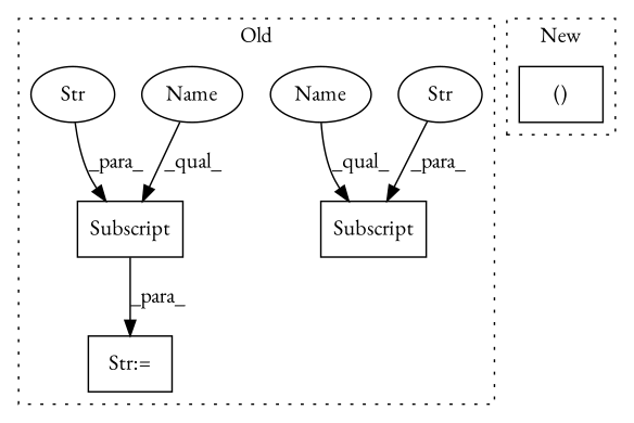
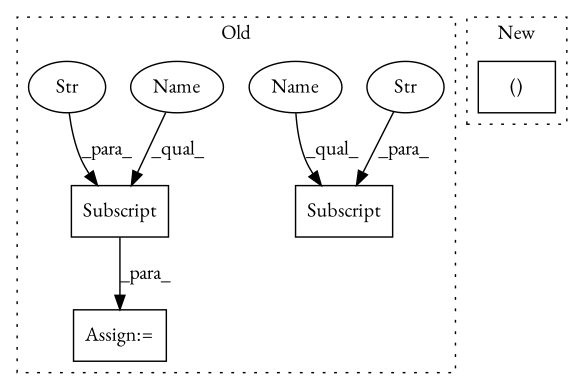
  digraph {
    fontname="EB Garamond"
    node [a=63 l=24 shape=box fontname="EB Garamond"]
    edge [fontname="EB Garamond"]
    n1 [l="33,0" label=Subscript s="2980,0"]
    n2 [a=66 l=7 label=Str s=3005 shape=ellipse]
    n3 [l="32,0" label=Subscript s="2926,0"]
    n4 [a=66 l=6 label=Str s=2951 shape=ellipse]
-   n5 [a=68 l=3 label="Str:=" s=2923]
+   n5 [a=68 l=3 label="Assign:=" s=2923]
    n6 [a=87 label=Name s=2980 shape=ellipse]
    n7 [a=87 label=Name s=2926 shape=ellipse]
    n8 [a=54 l=0 label="()" s=3128]
    subgraph cluster_1 {
      label=Old
      style=dotted
      n1
      n2
      n3
      n4
      n5
      n6
      n7
    }
    subgraph cluster_2 {
      label=New
      style=dotted
      n8
    }
    n2 -> n1 [label=_para_]
    n3 -> n5 [label=_para_]
    n4 -> n3 [label=_para_]
    n6 -> n1 [label=_qual_]
    n7 -> n3 [label=_qual_]
  }
